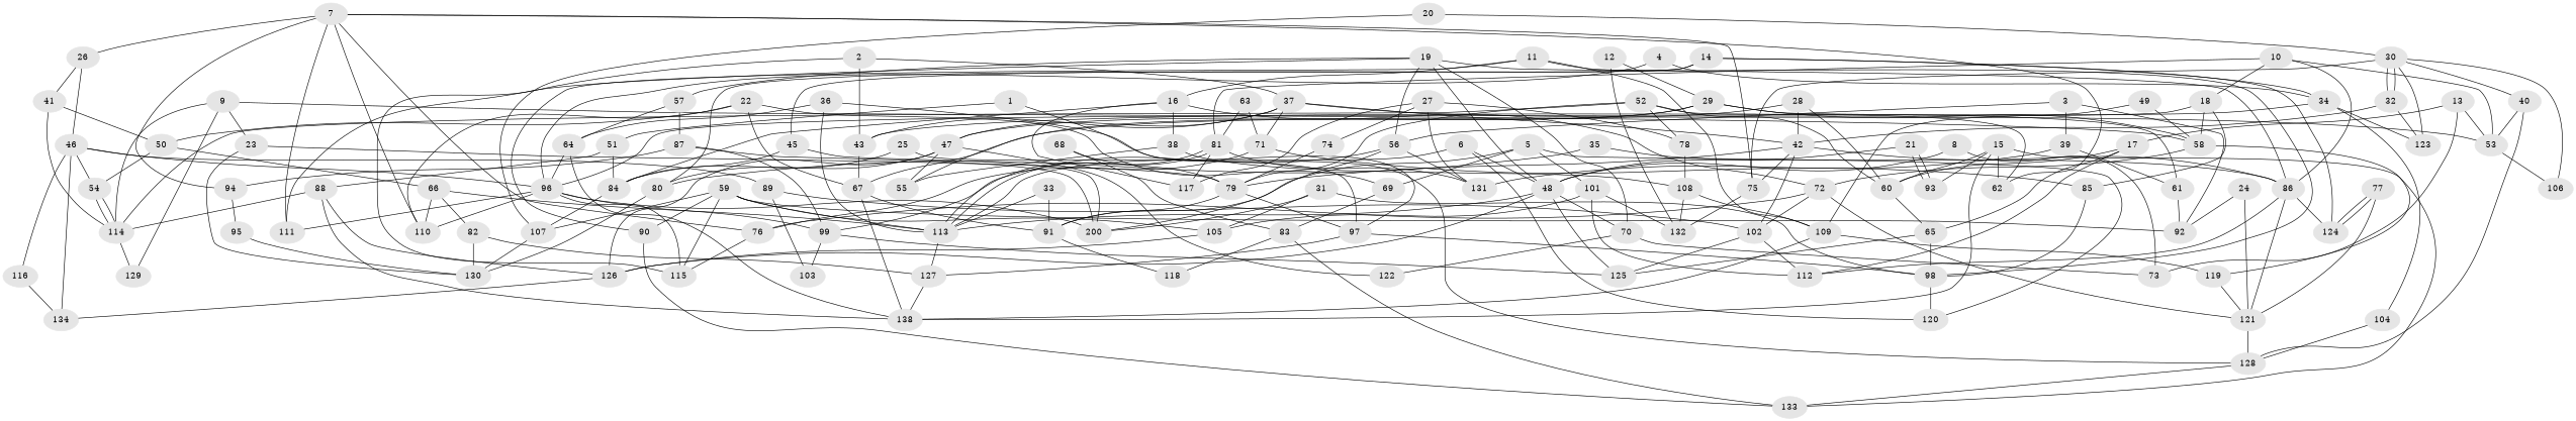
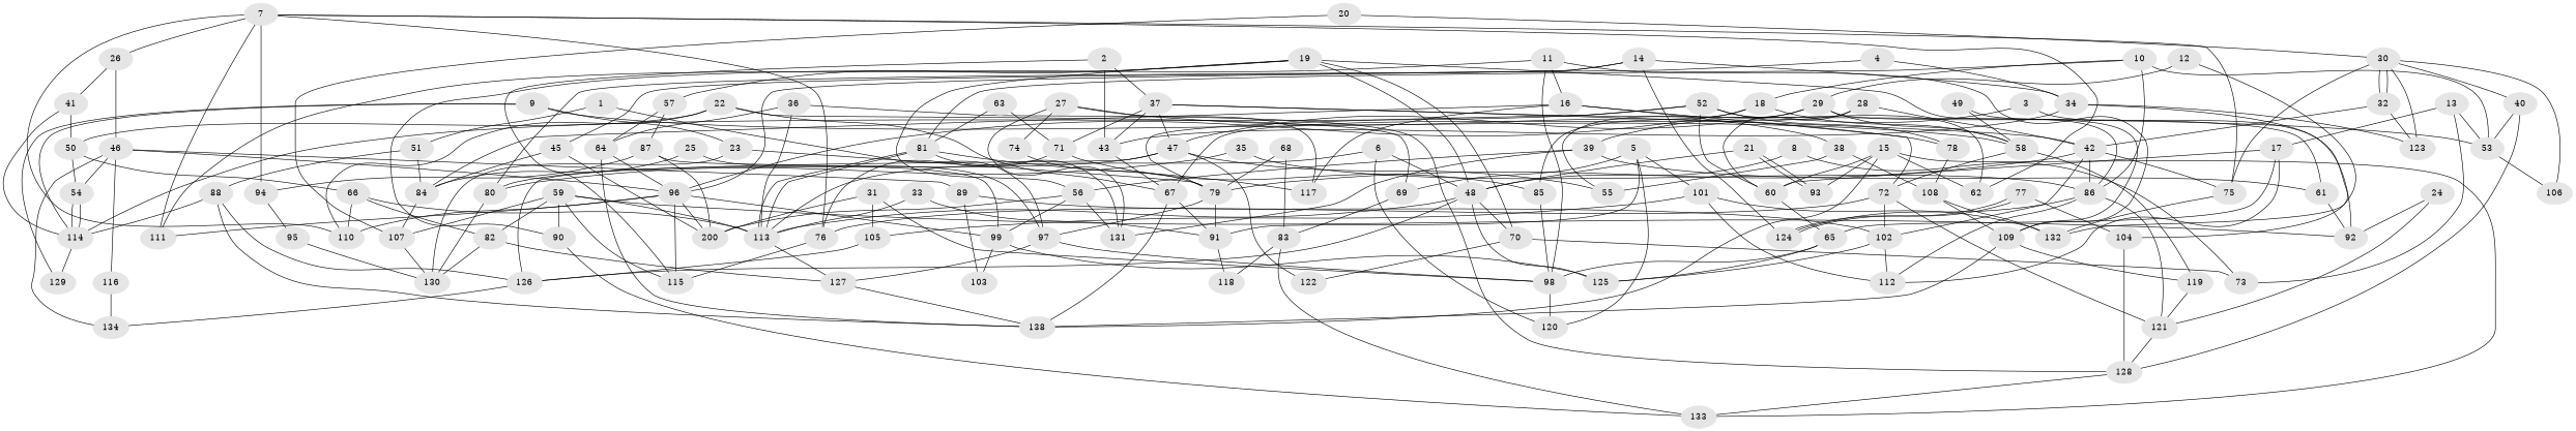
  graph {
    node [color=gray90 style=filled]
    1
    51
    97
    84
    88
    98
    127
    2
    37
    43
    115
    53
    42
    47
    71
    67
    3
    39
    92
    56
    131
    61
    4
    34
    96
    123
    104
    110
    111
    n30 [label=200]
    99
    5
    69
    91
    101
    120
    83
    118
    132
    112
    105
    6
    48
    113
    70
    126
    125
    7
    26
    62
    75
    76
    94
    41
    46
    95
    8
    73
    9
    23
    58
    114
    129
    79
    130
    72
    119
    10
    18
    81
    86
    85
    106
    117
    124
    121
    11
    16
    90
    109
    38
    133
    n83 [label=138]
    12
    29
    55
    13
    17
    60
    65
    14
    45
    80
    15
    93
    108
    102
    107
    19
    57
    64
    87
    122
    20
    30
    32
    40
    21
    22
    50
    54
    66
    24
    128
    25
    89
    116
    134
    27
    74
    78
    28
    31
    33
    35
    36
    103
    49
    82
    52
    59
    63
    68
    77
    1 -- 51
    1 -- 97
    51 -- 84
    51 -- 88
    97 -- 98
    97 -- 127
    84 -- 107
    88 -- 126
    88 -- 114
    88 -- n83
    98 -- 120
    127 -- n83
    2 -- 37
    2 -- 43
    2 -- 115
    37 -- 43
    37 -- 53
    37 -- 42
    37 -- 47
    37 -- 71
    43 -- 67
    53 -- 106
    42 -- 75
    42 -- 79
    42 -- 86
    42 -- 102
    47 -- 126
    47 -- 55
    47 -- 80
    47 -- 122
    71 -- 76
    71 -- 85
    67 -- 91
    67 -- n83
    3 -- 39
    3 -- 92
-   3 -- 56
+   39 -- 56
    39 -- 131
    39 -- 61
    56 -- 131
    56 -- n30
    56 -- 99
    61 -- 92
    4 -- 34
    4 -- 96
    34 -- 43
    34 -- 123
    34 -- 104
    96 -- 115
    96 -- 110
    96 -- 111
    96 -- n30
    96 -- 99
    104 -- 128
    99 -- 125
    99 -- 103
    5 -- 69
    5 -- 91
    5 -- 101
    5 -- 120
    69 -- 83
    91 -- 118
    101 -- 132
    101 -- 112
    101 -- 105
    83 -- 118
    83 -- 133
    105 -- 126
    6 -- 120
    6 -- 48
    6 -- 113
    48 -- 113
    48 -- 70
    48 -- 126
    48 -- 125
    113 -- 127
    70 -- 73
    70 -- 122
    126 -- 134
    7 -- 110
    7 -- 111
    7 -- 26
    7 -- 62
    7 -- 75
    7 -- 76
    7 -- 94
    26 -- 41
    26 -- 46
    75 -- 132
    76 -- 115
    94 -- 95
    41 -- 114
    41 -- 50
    46 -- 96
    46 -- 54
    46 -- 89
    46 -- 116
    46 -- 134
    95 -- 130
    8 -- 48
    8 -- 73
    9 -- 23
    9 -- 58
    9 -- 114
    9 -- 129
    23 -- 79
    23 -- 130
    58 -- 72
    58 -- 119
    114 -- 129
    79 -- 97
    79 -- 91
    72 -- 76
    72 -- 121
    72 -- 102
    119 -- 121
    10 -- 53
    10 -- 18
    10 -- 81
    10 -- 86
    18 -- 96
    18 -- 58
    18 -- 85
    81 -- 131
    81 -- 113
    81 -- 113
    81 -- 117
    86 -- 112
    86 -- 124
    86 -- 121
    85 -- 98
    121 -- 128
    11 -- 98
    11 -- 16
    11 -- 90
    11 -- 109
    16 -- 84
    16 -- 72
    16 -- 117
    16 -- 38
    90 -- 133
    109 -- 119
    109 -- n83
    38 -- 55
    38 -- 108
    12 -- 132
    12 -- 29
    29 -- 47
    29 -- 61
    29 -- 58
    29 -- 55
    13 -- 53
    13 -- 73
    13 -- 17
    17 -- 112
    17 -- 60
    17 -- 65
    60 -- 65
    65 -- 98
    65 -- 125
    14 -- 34
    14 -- 124
    14 -- 45
    14 -- 80
    45 -- 84
    45 -- n30
    80 -- 130
    15 -- 62
    15 -- 133
    15 -- n83
    15 -- 60
    15 -- 93
    108 -- 132
    108 -- 109
    102 -- 112
    102 -- 125
    107 -- 130
    19 -- 56
    19 -- 111
    19 -- 48
    19 -- 70
    19 -- 86
    19 -- 57
    57 -- 64
    57 -- 87
    64 -- 96
    64 -- n83
    87 -- n30
    87 -- 99
    87 -- 94
    20 -- 107
    20 -- 30
    30 -- 123
    30 -- 75
    30 -- 106
    30 -- 32
    30 -- 32
    30 -- 40
    32 -- 42
    32 -- 123
    40 -- 53
    40 -- 128
    21 -- 48
    21 -- 93
    21 -- 93
    22 -- 67
    22 -- 110
    22 -- 69
    22 -- 50
    50 -- 54
    50 -- 66
    54 -- 114
    54 -- 114
    66 -- 110
    66 -- 113
    66 -- 82
    24 -- 92
    24 -- 121
    128 -- 133
    25 -- 97
    25 -- 84
    89 -- 102
    89 -- 103
    116 -- 134
    27 -- 131
    27 -- 117
    27 -- 74
    27 -- 78
    74 -- 79
    78 -- 108
    28 -- 42
    28 -- 67
    28 -- 60
    31 -- 98
    31 -- n30
    31 -- 105
    33 -- 91
    33 -- 113
    35 -- 86
    35 -- 80
    36 -- 113
    36 -- 64
    36 -- 128
    49 -- 58
    49 -- 109
    82 -- 127
    82 -- 130
    52 -- 62
    52 -- 114
    52 -- 79
    52 -- 60
    52 -- 78
    59 -- 115
    59 -- 92
-   59 -- 105
+   59 -- 82
    59 -- 113
    59 -- 90
    59 -- 107
    63 -- 71
    63 -- 81
    68 -- 83
    68 -- 79
    77 -- 124
    77 -- 124
-   77 -- 121
+   77 -- 104
  }
